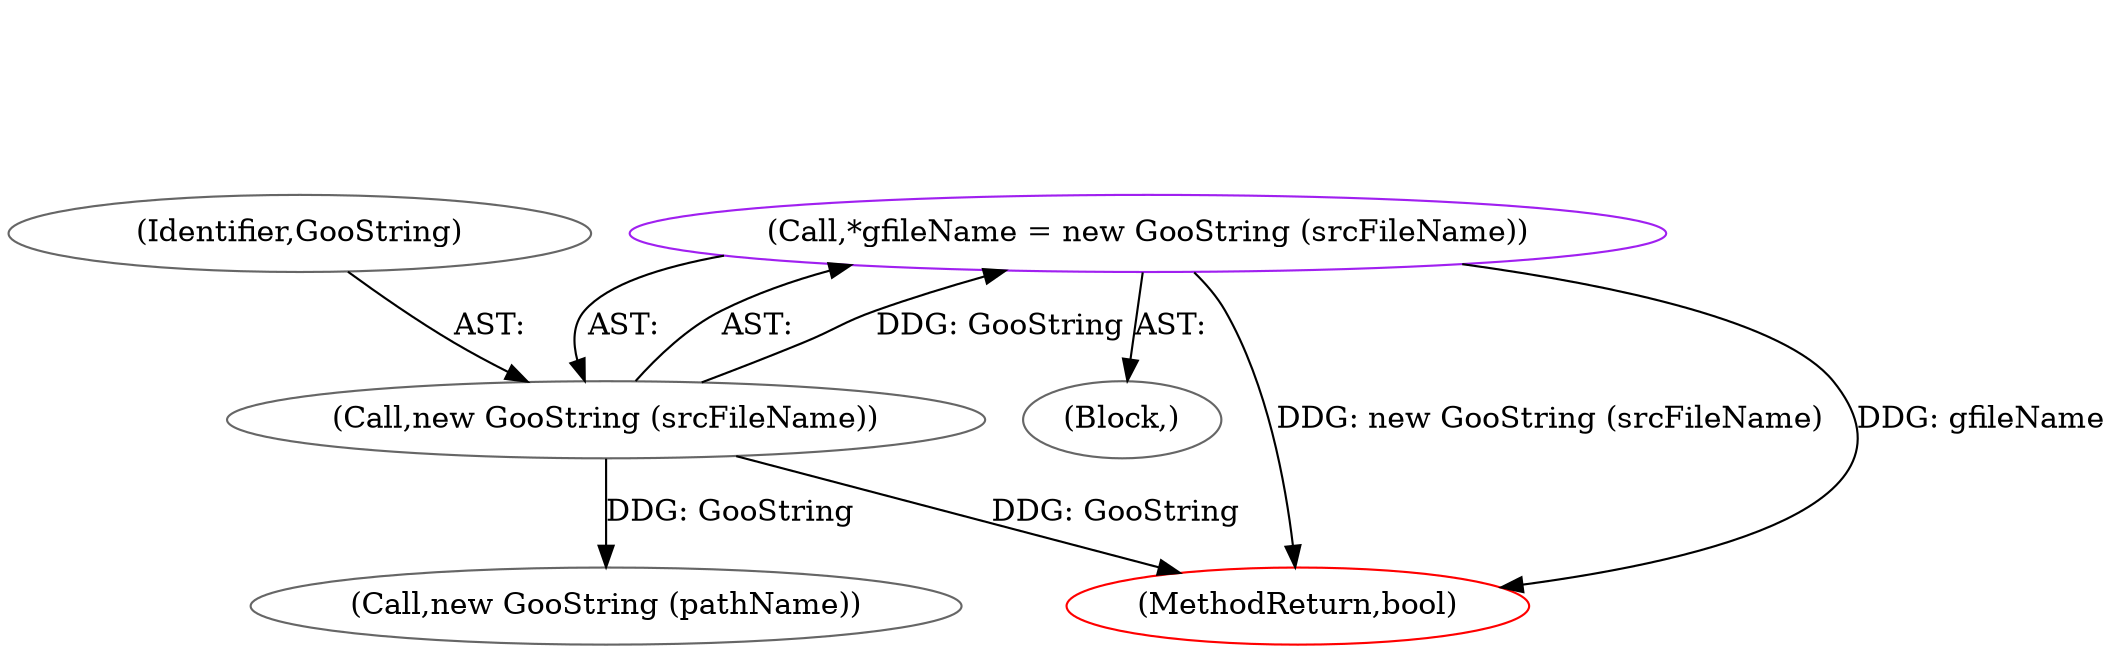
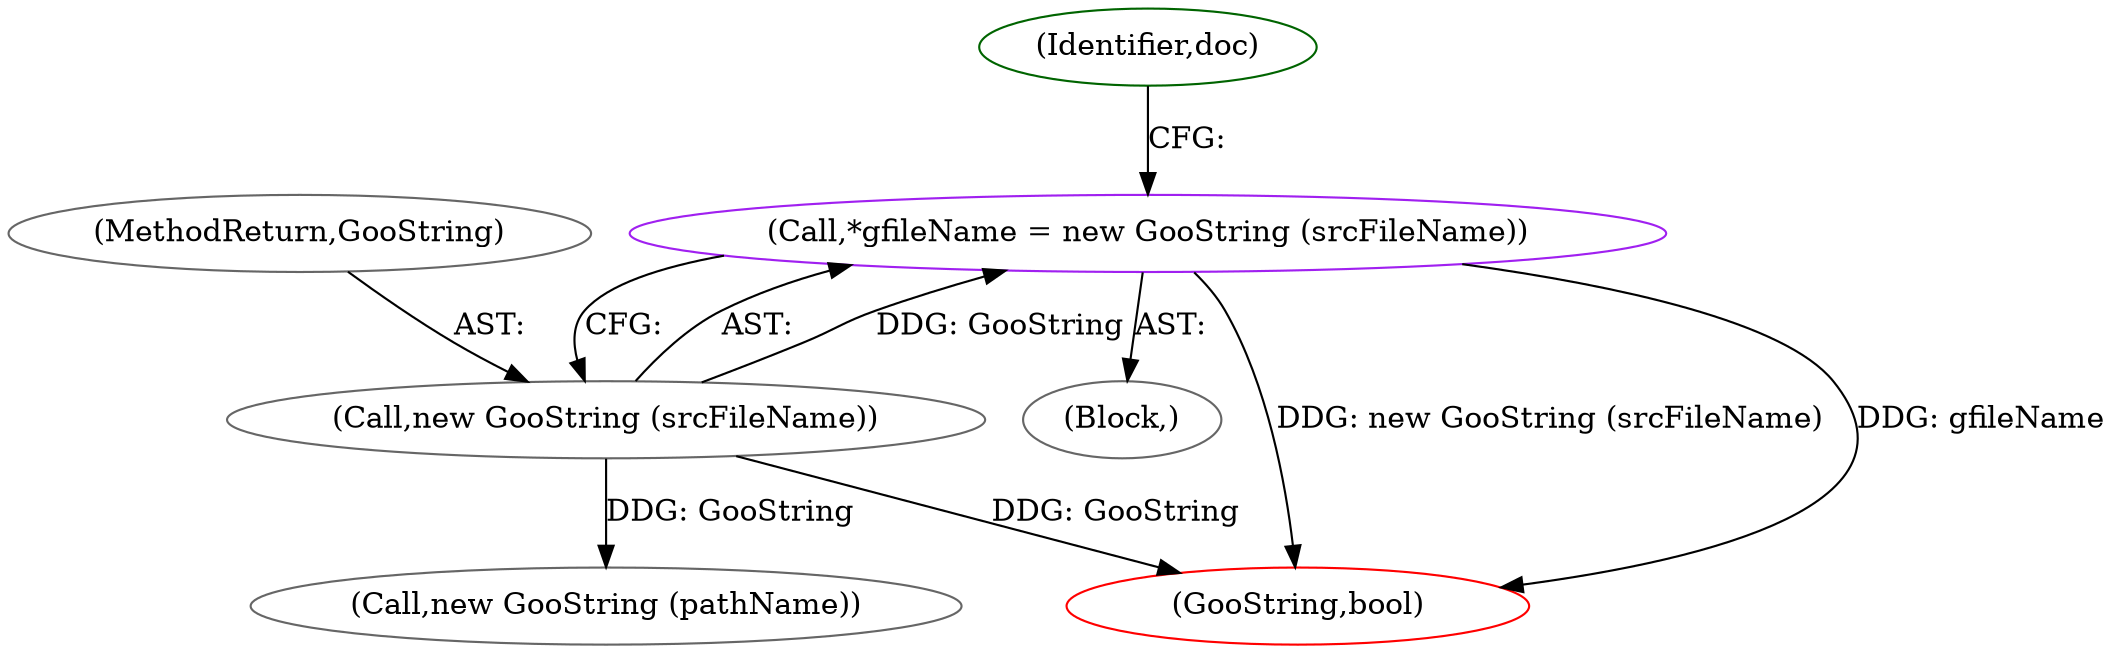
  digraph {
    node [color=gray40]
    n1 [color=purple label="(Call,*gfileName = new GooString (srcFileName))"]
    n2 [label="(Call,new GooString (srcFileName))"]
    n3 [label="(Block,)"]
-   n4 [color=red label="(MethodReturn,bool)"]
+   n4 [color=red label="(GooString,bool)"]
    n5 [label="(Call,new GooString (pathName))"]
-   n6 [label="(Identifier,GooString)"]
-   n1 -> n2 [label="AST: "]
+   n6 [label="(MethodReturn,GooString)"]
+   n7 [color=darkgreen label="(Identifier,doc)"]
+   n1 -> n2 [label="CFG: "]
    n1 -> n3 [label="AST: "]
    n1 -> n4 [label="DDG: new GooString (srcFileName)"]
    n1 -> n4 [label="DDG: gfileName"]
    n2 -> n1 [label="AST: "]
    n2 -> n1 [label="DDG: GooString"]
    n2 -> n4 [label="DDG: GooString"]
    n2 -> n5 [label="DDG: GooString"]
    n6 -> n2 [label="AST: "]
+   n7 -> n1 [label="CFG: "]
  }
